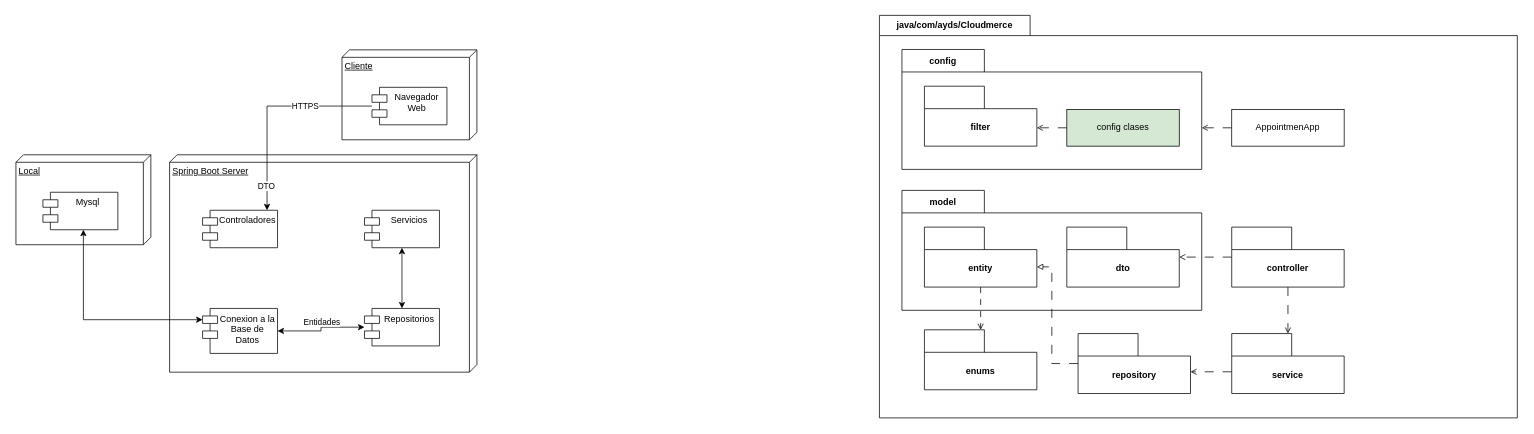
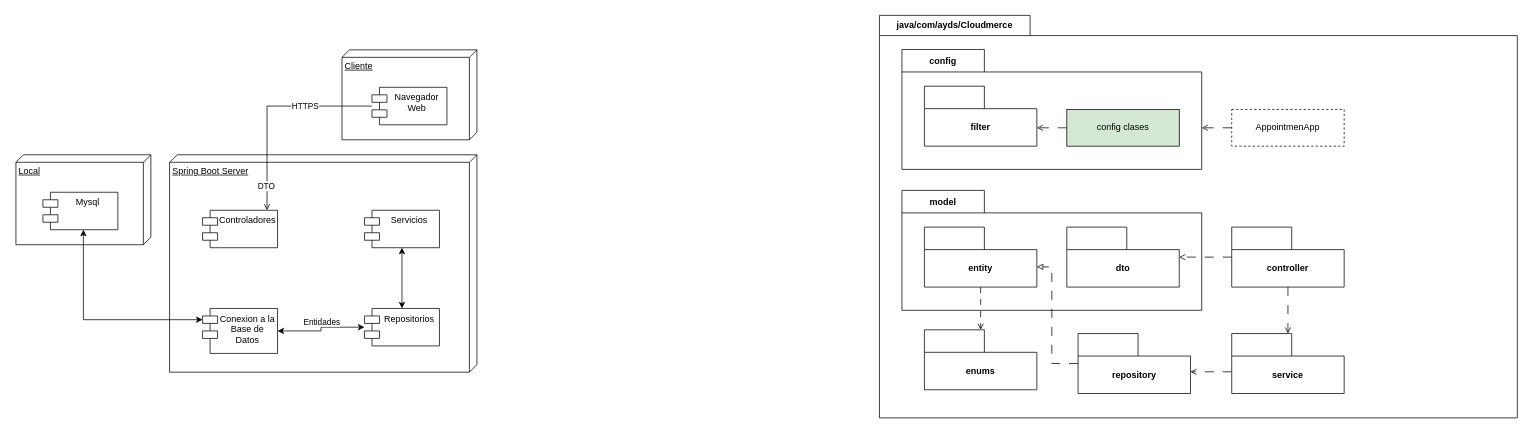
  <mxCell id="0" />
  <mxCell id="1" parent="0" />
  <mxCell id="2" value="Spring Boot Server" style="verticalAlign=top;align=left;spacingTop=8;spacingLeft=2;spacingRight=12;shape=cube;size=10;direction=south;fontStyle=4;html=1;whiteSpace=wrap;" vertex="1" parent="1"><mxGeometry x="225" y="206" width="410" height="290" as="geometry" /></mxCell>
  <mxCell id="3" value="Conexion a la Base de Datos" style="shape=module;align=left;spacingLeft=20;align=center;verticalAlign=top;whiteSpace=wrap;html=1;" vertex="1" parent="1"><mxGeometry x="269" y="411" width="100" height="60" as="geometry" /></mxCell>
  <mxCell id="4" value="Local" style="verticalAlign=top;align=left;spacingTop=8;spacingLeft=2;spacingRight=12;shape=cube;size=10;direction=south;fontStyle=4;html=1;whiteSpace=wrap;" vertex="1" parent="1"><mxGeometry x="20" y="206" width="180" height="120" as="geometry" /></mxCell>
  <mxCell id="5" value="Mysql" style="shape=module;align=left;spacingLeft=20;align=center;verticalAlign=top;whiteSpace=wrap;html=1;" vertex="1" parent="1"><mxGeometry x="56" y="256" width="100" height="50" as="geometry" /></mxCell>
  <mxCell id="6" style="edgeStyle=orthogonalEdgeStyle;rounded=0;orthogonalLoop=1;jettySize=auto;html=1;entryX=0;entryY=0;entryDx=0;entryDy=15;entryPerimeter=0;startArrow=classic;startFill=1;" edge="1" parent="1" source="5" target="3"><mxGeometry relative="1" as="geometry"><Array as="points"><mxPoint x="110" y="426" /></Array></mxGeometry></mxCell>
  <mxCell id="7" style="edgeStyle=orthogonalEdgeStyle;rounded=0;orthogonalLoop=1;jettySize=auto;html=1;startArrow=classic;startFill=1;" edge="1" parent="1" source="9" target="3"><mxGeometry relative="1" as="geometry" /></mxCell>
  <mxCell id="8" value="Entidades" style="edgeLabel;html=1;align=center;verticalAlign=middle;resizable=0;points=[];" connectable="0" vertex="1" parent="7"><mxGeometry x="0.251" y="-4" relative="1" as="geometry"><mxPoint x="13" y="-9" as="offset" /></mxGeometry></mxCell>
  <mxCell id="9" value="Repositorios" style="shape=module;align=left;spacingLeft=20;align=center;verticalAlign=top;whiteSpace=wrap;html=1;" vertex="1" parent="1"><mxGeometry x="485" y="411" width="100" height="50" as="geometry" /></mxCell>
  <mxCell id="10" style="edgeStyle=orthogonalEdgeStyle;rounded=0;orthogonalLoop=1;jettySize=auto;html=1;startArrow=classic;startFill=1;" edge="1" parent="1" source="11" target="9"><mxGeometry relative="1" as="geometry" /></mxCell>
  <mxCell id="11" value="Servicios" style="shape=module;align=left;spacingLeft=20;align=center;verticalAlign=top;whiteSpace=wrap;html=1;" vertex="1" parent="1"><mxGeometry x="485" y="280" width="100" height="50" as="geometry" /></mxCell>
  <mxCell id="12" value="Controladores" style="shape=module;align=left;spacingLeft=20;align=center;verticalAlign=top;whiteSpace=wrap;html=1;" vertex="1" parent="1"><mxGeometry x="269" y="280" width="100" height="50" as="geometry" /></mxCell>
  <mxCell id="13" value="Cliente" style="verticalAlign=top;align=left;spacingTop=8;spacingLeft=2;spacingRight=12;shape=cube;size=10;direction=south;fontStyle=4;html=1;whiteSpace=wrap;" vertex="1" parent="1"><mxGeometry x="455" y="66" width="180" height="120" as="geometry" /></mxCell>
- <mxCell id="14" style="edgeStyle=orthogonalEdgeStyle;rounded=0;orthogonalLoop=1;jettySize=auto;html=1;" edge="1" parent="1" source="17" target="12"><mxGeometry relative="1" as="geometry"><Array as="points"><mxPoint x="355" y="141" /></Array></mxGeometry></mxCell>
+ <mxCell id="14" style="edgeStyle=orthogonalEdgeStyle;rounded=0;orthogonalLoop=1;jettySize=auto;html=1;endArrow=open;" edge="1" parent="1" source="17" target="12"><mxGeometry relative="1" as="geometry"><Array as="points"><mxPoint x="355" y="141" /></Array></mxGeometry></mxCell>
  <mxCell id="15" value="HTTPS" style="edgeLabel;html=1;align=center;verticalAlign=middle;resizable=0;points=[];" connectable="0" vertex="1" parent="14"><mxGeometry x="-0.52" y="-1" relative="1" as="geometry"><mxPoint x="-23" y="1" as="offset" /></mxGeometry></mxCell>
  <mxCell id="16" value="DTO" style="edgeLabel;html=1;align=center;verticalAlign=middle;resizable=0;points=[];" connectable="0" vertex="1" parent="14"><mxGeometry x="0.762" y="-2" relative="1" as="geometry"><mxPoint as="offset" /></mxGeometry></mxCell>
  <mxCell id="17" value="Navegador Web" style="shape=module;align=left;spacingLeft=20;align=center;verticalAlign=top;whiteSpace=wrap;html=1;" vertex="1" parent="1"><mxGeometry x="495" y="116" width="100" height="50" as="geometry" /></mxCell>
  <mxCell id="18" value="java/com/ayds/Cloudmerce" style="shape=folder;fontStyle=1;tabWidth=201;tabHeight=27;tabPosition=left;html=1;boundedLbl=1;labelInHeader=1;container=1;collapsible=0;recursiveResize=0;whiteSpace=wrap;" vertex="1" parent="1"><mxGeometry x="1172" y="20" width="851" height="537" as="geometry" /></mxCell>
  <mxCell id="19" value="model" style="shape=folder;fontStyle=1;tabWidth=110;tabHeight=30;tabPosition=left;html=1;boundedLbl=1;labelInHeader=1;container=1;collapsible=0;recursiveResize=0;whiteSpace=wrap;" vertex="1" parent="18"><mxGeometry x="30" y="233.5" width="400" height="160" as="geometry" /></mxCell>
  <mxCell id="20" value="entity" style="shape=folder;fontStyle=1;tabWidth=80;tabHeight=30;tabPosition=left;html=1;boundedLbl=1;whiteSpace=wrap;" vertex="1" parent="19"><mxGeometry x="30" y="49" width="150" height="80" as="geometry" /></mxCell>
  <mxCell id="21" value="dto" style="shape=folder;fontStyle=1;tabWidth=80;tabHeight=30;tabPosition=left;html=1;boundedLbl=1;whiteSpace=wrap;" vertex="1" parent="19"><mxGeometry x="220" y="49" width="150" height="80" as="geometry" /></mxCell>
  <mxCell id="22" style="edgeStyle=orthogonalEdgeStyle;rounded=0;orthogonalLoop=1;jettySize=auto;html=1;endArrow=open;endFill=0;dashed=1;dashPattern=12 12;" edge="1" parent="18" source="23" target="30"><mxGeometry relative="1" as="geometry"><Array as="points"><mxPoint x="450" y="475.5" /><mxPoint x="450" y="475.5" /></Array></mxGeometry></mxCell>
  <mxCell id="23" value="service" style="shape=folder;fontStyle=1;tabWidth=80;tabHeight=30;tabPosition=left;html=1;boundedLbl=1;whiteSpace=wrap;" vertex="1" parent="18"><mxGeometry x="470" y="424.5" width="150" height="80" as="geometry" /></mxCell>
  <mxCell id="24" style="edgeStyle=orthogonalEdgeStyle;rounded=0;orthogonalLoop=1;jettySize=auto;html=1;endArrow=open;endFill=0;dashed=1;dashPattern=12 12;" edge="1" parent="18" source="26" target="23"><mxGeometry relative="1" as="geometry"><Array as="points"><mxPoint x="560" y="425.5" /><mxPoint x="560" y="425.5" /></Array></mxGeometry></mxCell>
  <mxCell id="25" style="edgeStyle=orthogonalEdgeStyle;rounded=0;orthogonalLoop=1;jettySize=auto;html=1;endArrow=open;endFill=0;dashed=1;dashPattern=12 12;" edge="1" parent="18" source="26" target="21"><mxGeometry relative="1" as="geometry"><Array as="points"><mxPoint x="535" y="322.5" /></Array></mxGeometry></mxCell>
  <mxCell id="26" value="controller" style="shape=folder;fontStyle=1;tabWidth=80;tabHeight=30;tabPosition=left;html=1;boundedLbl=1;whiteSpace=wrap;" vertex="1" parent="18"><mxGeometry x="470" y="282.5" width="150" height="80" as="geometry" /></mxCell>
  <mxCell id="27" value="enums" style="shape=folder;fontStyle=1;tabWidth=80;tabHeight=30;tabPosition=left;html=1;boundedLbl=1;whiteSpace=wrap;" vertex="1" parent="18"><mxGeometry x="60" y="419.5" width="150" height="80" as="geometry" /></mxCell>
  <mxCell id="28" style="edgeStyle=orthogonalEdgeStyle;rounded=0;orthogonalLoop=1;jettySize=auto;html=1;dashed=1;dashPattern=8 8;endArrow=open;endFill=0;" edge="1" parent="18" source="20" target="27"><mxGeometry relative="1" as="geometry"><Array as="points"><mxPoint x="135" y="385.5" /><mxPoint x="135" y="385.5" /></Array></mxGeometry></mxCell>
  <mxCell id="29" style="edgeStyle=orthogonalEdgeStyle;rounded=0;orthogonalLoop=1;jettySize=auto;html=1;endArrow=block;endFill=0;dashed=1;dashPattern=12 12;" edge="1" parent="18" source="30" target="20"><mxGeometry relative="1" as="geometry"><Array as="points"><mxPoint x="230" y="464.5" /><mxPoint x="230" y="335.5" /></Array></mxGeometry></mxCell>
  <mxCell id="30" value="repository" style="shape=folder;fontStyle=1;tabWidth=80;tabHeight=30;tabPosition=left;html=1;boundedLbl=1;whiteSpace=wrap;" vertex="1" parent="18"><mxGeometry x="265" y="424.5" width="150" height="80" as="geometry" /></mxCell>
  <mxCell id="31" value="config" style="shape=folder;fontStyle=1;tabWidth=110;tabHeight=30;tabPosition=left;html=1;boundedLbl=1;labelInHeader=1;container=1;collapsible=0;recursiveResize=0;whiteSpace=wrap;" vertex="1" parent="18"><mxGeometry x="30" y="45.5" width="400" height="160" as="geometry" /></mxCell>
  <mxCell id="32" value="filter" style="shape=folder;fontStyle=1;tabWidth=80;tabHeight=30;tabPosition=left;html=1;boundedLbl=1;whiteSpace=wrap;" vertex="1" parent="31"><mxGeometry x="30" y="49" width="150" height="80" as="geometry" /></mxCell>
  <mxCell id="33" style="edgeStyle=orthogonalEdgeStyle;rounded=0;orthogonalLoop=1;jettySize=auto;html=1;dashed=1;dashPattern=12 12;endArrow=open;endFill=0;" edge="1" parent="31" source="34" target="32"><mxGeometry relative="1" as="geometry"><Array as="points"><mxPoint x="191" y="105" /><mxPoint x="191" y="105" /></Array></mxGeometry></mxCell>
  <mxCell id="34" value="config clases" style="html=1;whiteSpace=wrap;fillColor=#d5e8d4;" vertex="1" parent="31"><mxGeometry x="220" y="80" width="150" height="49" as="geometry" /></mxCell>
  <mxCell id="35" style="edgeStyle=orthogonalEdgeStyle;rounded=0;orthogonalLoop=1;jettySize=auto;html=1;dashed=1;dashPattern=12 12;endArrow=open;endFill=0;" edge="1" parent="18" source="36" target="31"><mxGeometry relative="1" as="geometry"><Array as="points"><mxPoint x="451" y="150" /><mxPoint x="451" y="150" /></Array></mxGeometry></mxCell>
- <mxCell id="36" value="AppointmenApp" style="html=1;whiteSpace=wrap;" vertex="1" parent="18"><mxGeometry x="470" y="125.5" width="150" height="49" as="geometry" /></mxCell>
+ <mxCell id="36" value="AppointmenApp" style="html=1;whiteSpace=wrap;dashed=1;" vertex="1" parent="18"><mxGeometry x="470" y="125.5" width="150" height="49" as="geometry" /></mxCell>
